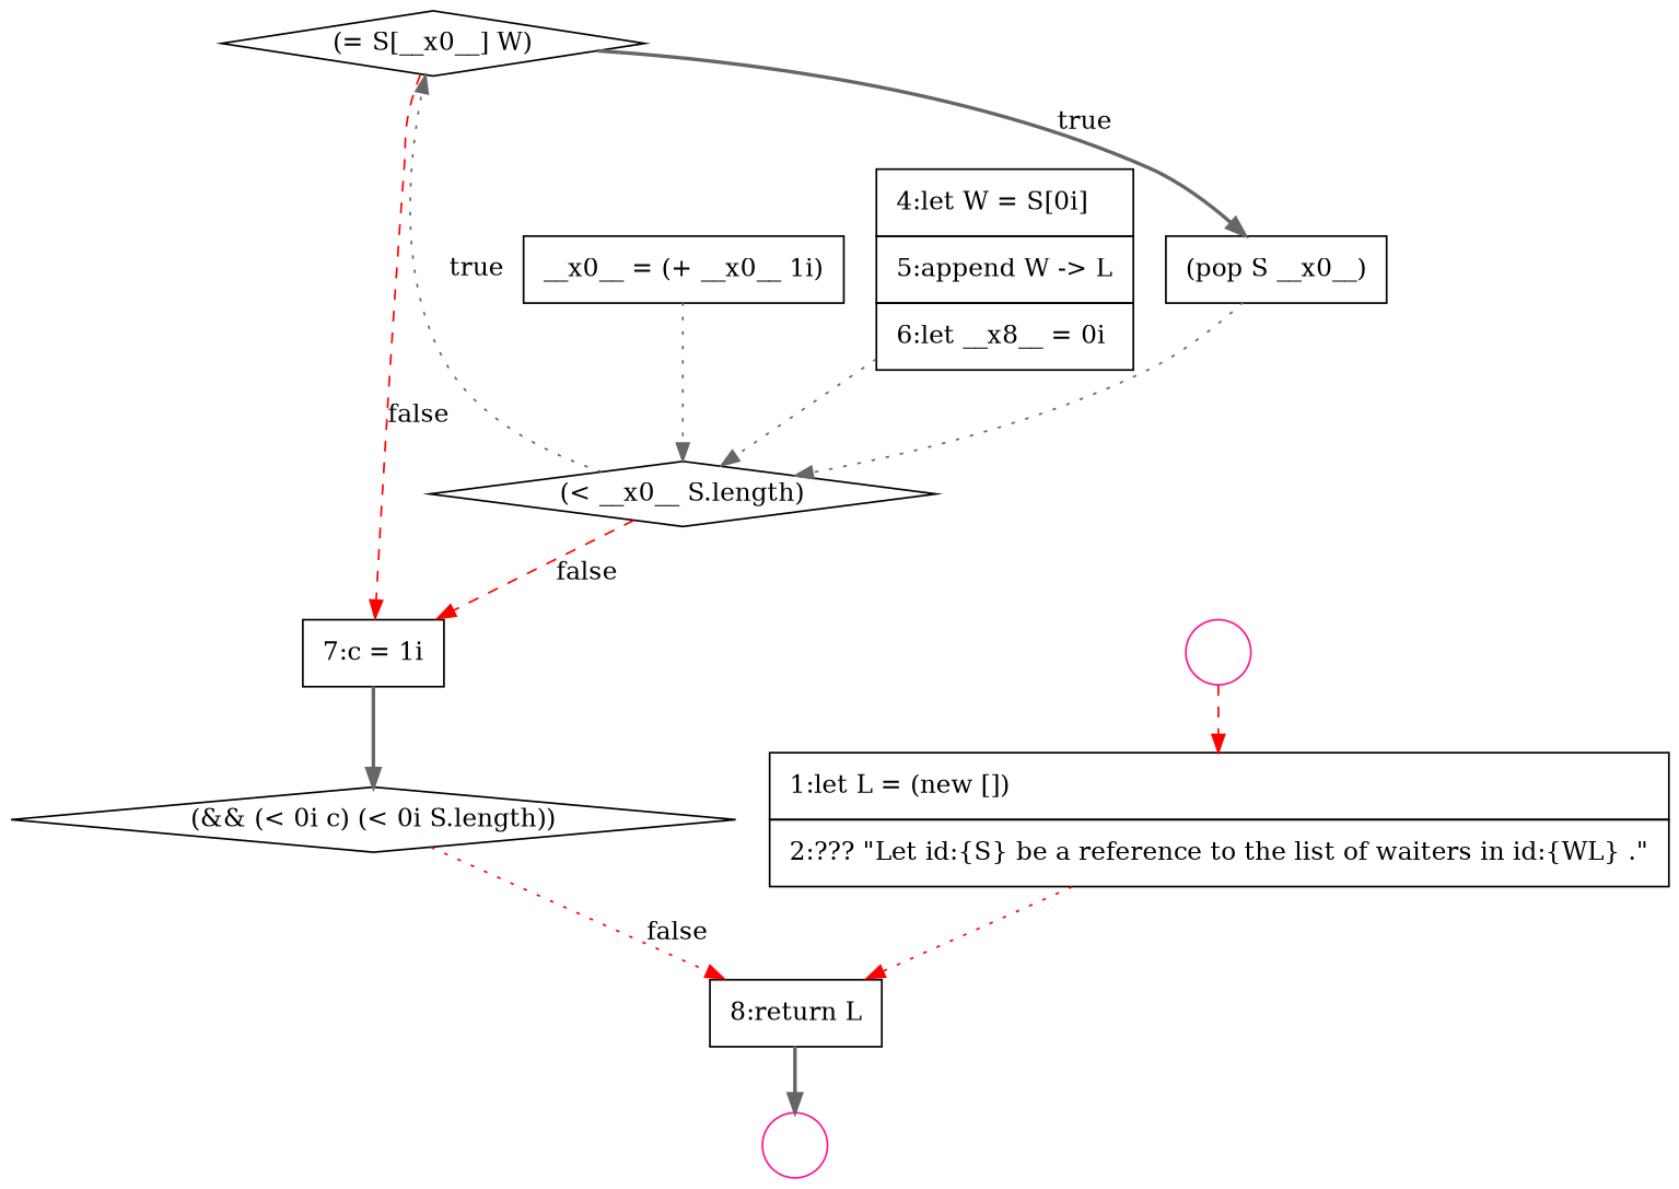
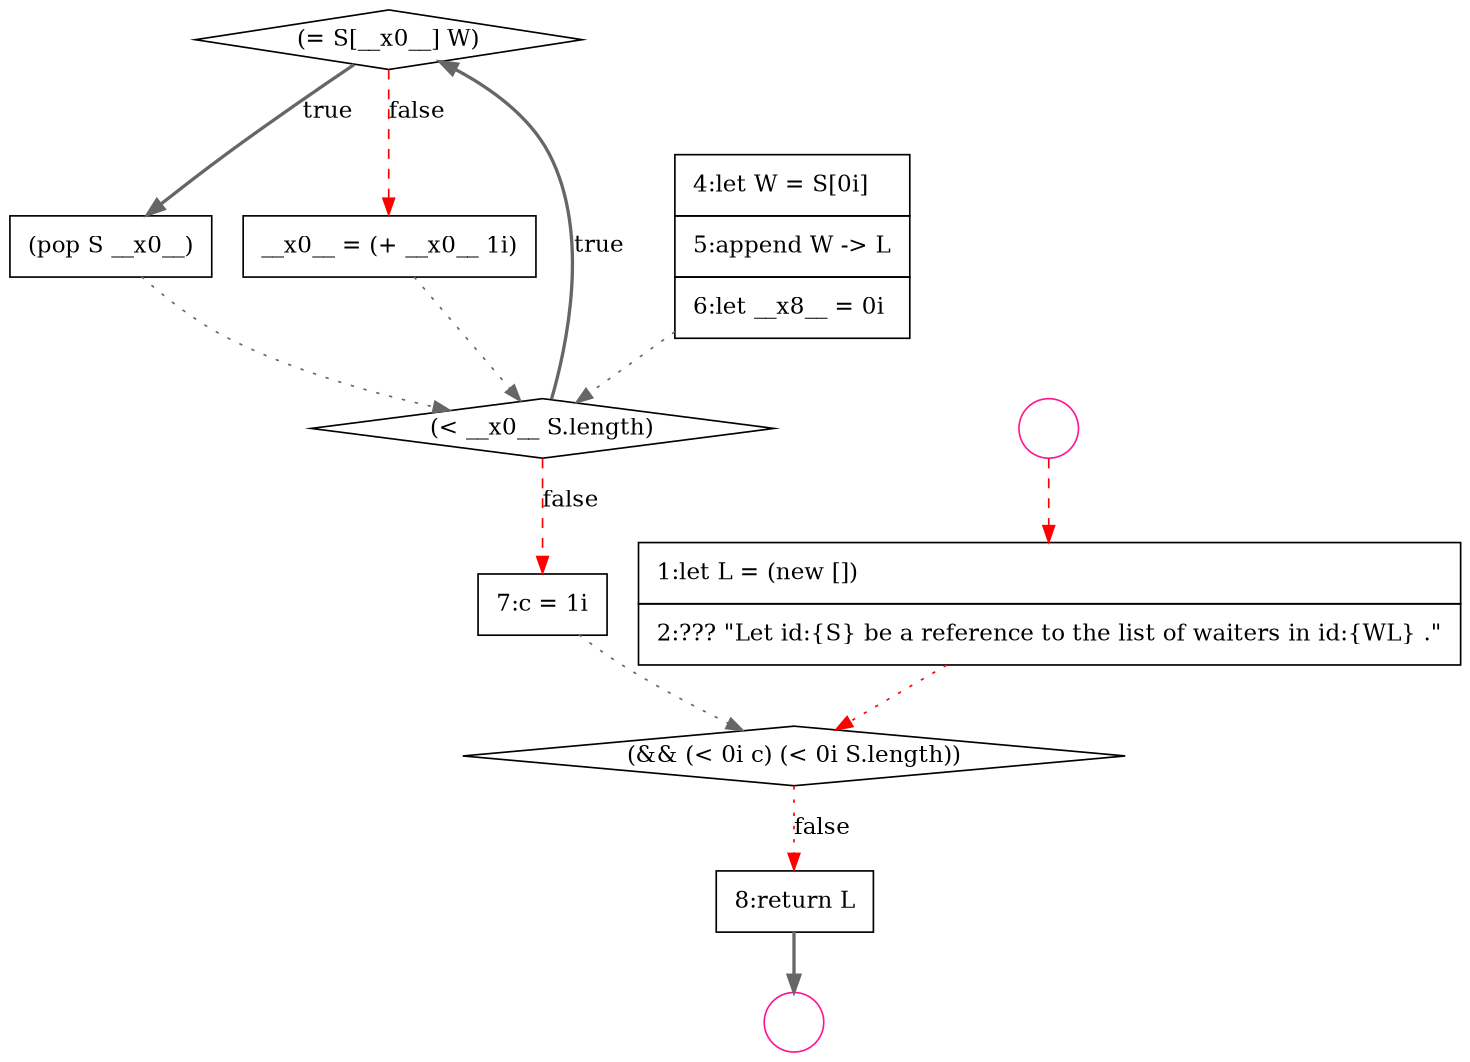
  digraph {
    node [color=black fillcolor=white shape=none style=filled margin=0]
    edge [color=gray40 style=dotted]
    n1 [label=<<font color="black">(= S[__x0__] W)</font>> shape=diamond margin=""]
    n2 [label=<<font color="black">     <table border="0" cellborder="1" cellspacing="0" cellpadding="10">       <tr><td align="left">(pop S __x0__)</td></tr>     </table>   </font>>]
    n3 [label=<<font color="black">     <table border="0" cellborder="1" cellspacing="0" cellpadding="10">       <tr><td align="left">__x0__ = (+ __x0__ 1i)</td></tr>     </table>   </font>>]
    n4 [label=<<font color="black">(&lt; __x0__ S.length)</font>> shape=diamond margin=""]
    n5 [label=<<font color="black">(&amp;&amp; (&lt; 0i c) (&lt; 0i S.length))</font>> shape=diamond margin=""]
    n6 [label=<<font color="black">     <table border="0" cellborder="1" cellspacing="0" cellpadding="10">       <tr><td align="left">8:return L</td></tr>     </table>   </font>>]
    n7 [label=<<font color="black">     <table border="0" cellborder="1" cellspacing="0" cellpadding="10">       <tr><td align="left">4:let W = S[0i]</td></tr>       <tr><td align="left">5:append W -&gt; L</td></tr>       <tr><td align="left">6:let __x8__ = 0i</td></tr>     </table>   </font>>]
    n8 [color=deeppink label=" " shape=circle margin=""]
    n9 [label=<<font color="black">     <table border="0" cellborder="1" cellspacing="0" cellpadding="10">       <tr><td align="left">7:c = 1i</td></tr>     </table>   </font>>]
    n10 [color=deeppink label=" " shape=circle margin=""]
    n11 [label=<<font color="black">     <table border="0" cellborder="1" cellspacing="0" cellpadding="10">       <tr><td align="left">1:let L = (new [])</td></tr>       <tr><td align="left">2:??? &quot;Let id:{S} be a reference to the list of waiters in id:{WL} .&quot;</td></tr>     </table>   </font>>]
    n1 -> n2 [label=<<font color="black">true</font>> style=bold]
-   n1 -> n9 [color=red label=<<font color="black">false</font>> style=dashed]
+   n1 -> n3 [color=red label=<<font color="black">false</font>> style=dashed]
    n2 -> n4
    n3 -> n4
-   n4 -> n1 [label=<<font color="black">true</font>>]
+   n4 -> n1 [label=<<font color="black">true</font>> style=bold]
    n4 -> n9 [color=red label=<<font color="black">false</font>> style=dashed]
    n5 -> n6 [color=red label=<<font color="black">false</font>>]
    n6 -> n8 [style=bold]
    n7 -> n4
-   n9 -> n5 [style=bold]
+   n9 -> n5
    n10 -> n11 [color=red style=dashed]
-   n11 -> n6 [color=red]
+   n11 -> n5 [color=red]
  }
